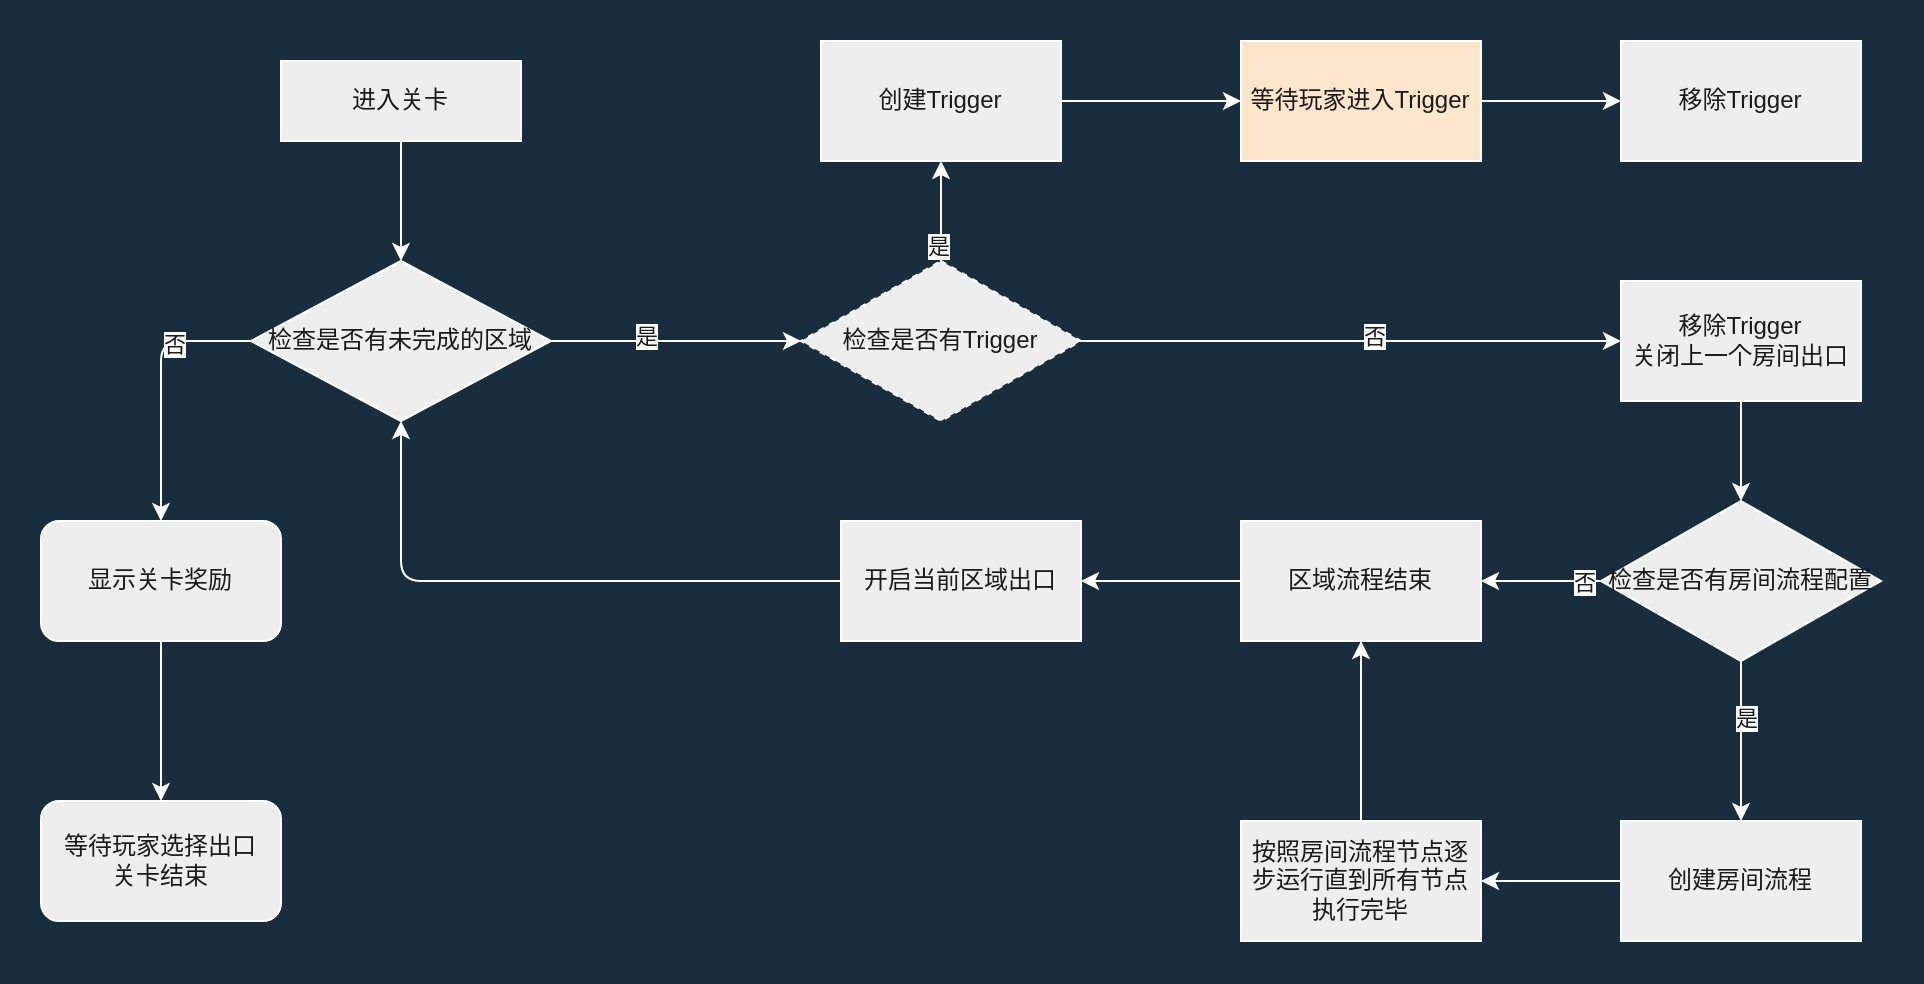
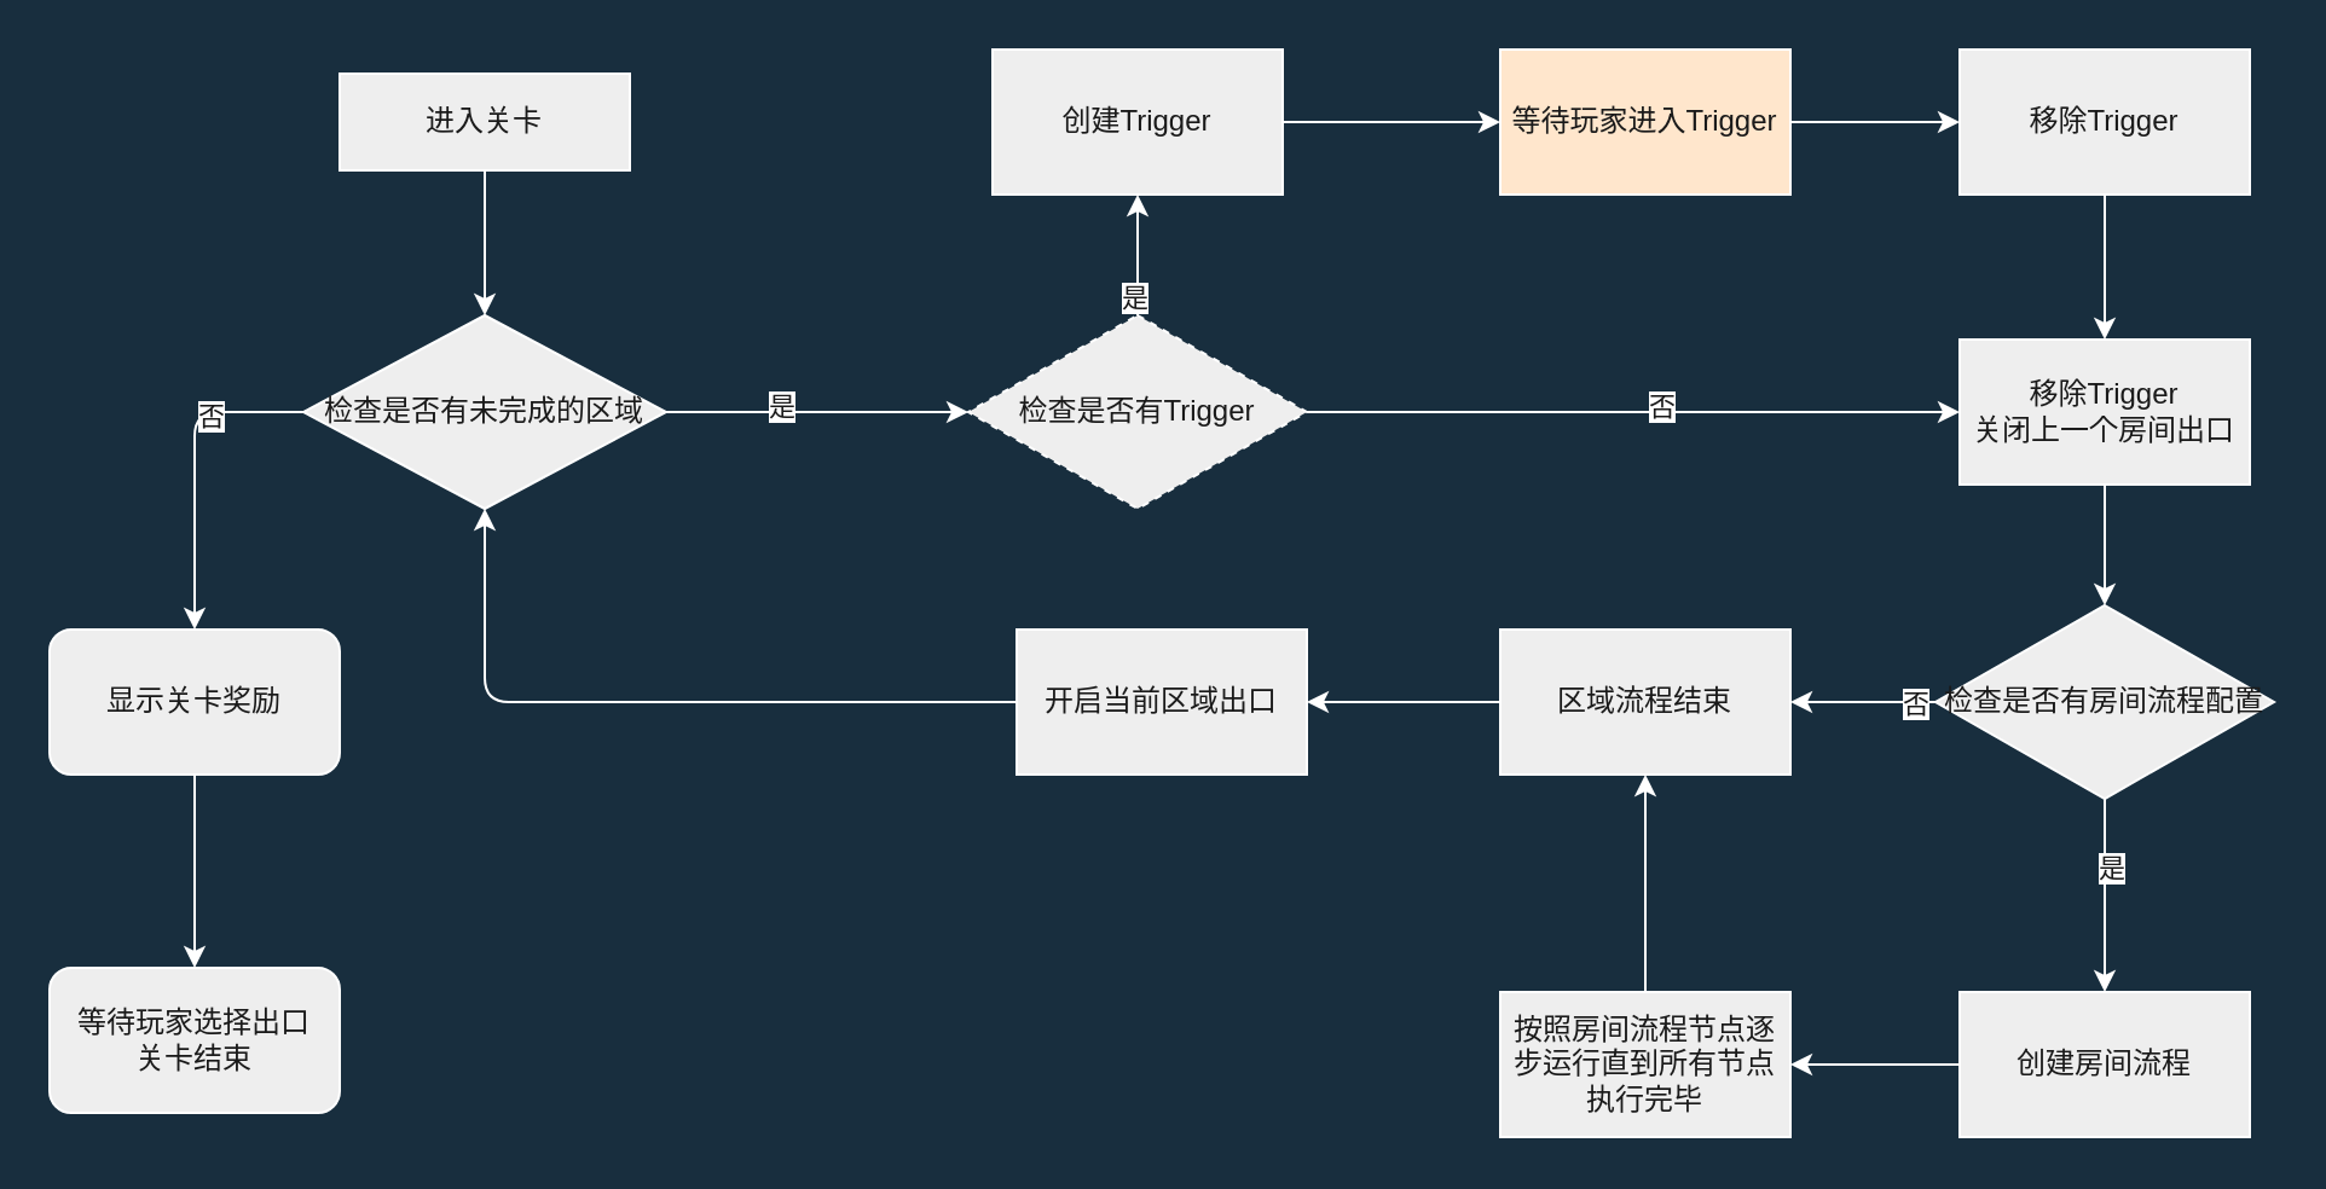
  <mxCell id="0" />
  <mxCell id="1" parent="0" />
  <mxCell id="2" value="" style="edgeStyle=orthogonalEdgeStyle;curved=0;rounded=1;orthogonalLoop=1;jettySize=auto;html=1;fontColor=#FFFFFF;strokeColor=#FFFFFF;" edge="1" parent="1" source="3" target="8"><mxGeometry relative="1" as="geometry" /></mxCell>
  <mxCell id="3" value="进入关卡" style="rounded=0;whiteSpace=wrap;html=1;fontSize=12;glass=0;strokeWidth=1;shadow=0;fillColor=#EEEEEE;strokeColor=#FFFFFF;fontColor=#1A1A1A;" parent="1" vertex="1"><mxGeometry x="140" y="30" width="120" height="40" as="geometry" /></mxCell>
  <mxCell id="4" value="" style="edgeStyle=orthogonalEdgeStyle;curved=0;rounded=1;orthogonalLoop=1;jettySize=auto;html=1;fontColor=#FFFFFF;strokeColor=#FFFFFF;" edge="1" parent="1" source="8" target="13"><mxGeometry relative="1" as="geometry"><mxPoint x="440" y="70" as="targetPoint" /><Array as="points"><mxPoint x="310" y="170" /><mxPoint x="310" y="170" /></Array></mxGeometry></mxCell>
  <mxCell id="5" value="是" style="edgeLabel;html=1;align=center;verticalAlign=middle;resizable=0;points=[];fontColor=#1A1A1A;" vertex="1" connectable="0" parent="4"><mxGeometry x="-0.242" y="3" relative="1" as="geometry"><mxPoint as="offset" /></mxGeometry></mxCell>
  <mxCell id="6" style="edgeStyle=orthogonalEdgeStyle;curved=0;rounded=1;orthogonalLoop=1;jettySize=auto;html=1;fontColor=#FFFFFF;strokeColor=#FFFFFF;exitX=0;exitY=0.5;exitDx=0;exitDy=0;" edge="1" parent="1" source="8" target="34"><mxGeometry relative="1" as="geometry"><mxPoint x="80" y="340" as="targetPoint" /><mxPoint x="120" y="180" as="sourcePoint" /></mxGeometry></mxCell>
  <mxCell id="7" value="否" style="edgeLabel;html=1;align=center;verticalAlign=middle;resizable=0;points=[];fontColor=#1A1A1A;" vertex="1" connectable="0" parent="6"><mxGeometry x="-0.423" y="1" relative="1" as="geometry"><mxPoint as="offset" /></mxGeometry></mxCell>
  <mxCell id="8" value="检查是否有未完成的区域" style="rhombus;whiteSpace=wrap;html=1;fillColor=#EEEEEE;strokeColor=#FFFFFF;fontColor=#1A1A1A;rounded=0;glass=0;strokeWidth=1;shadow=0;" vertex="1" parent="1"><mxGeometry x="125" y="130" width="150" height="80" as="geometry" /></mxCell>
  <mxCell id="9" style="edgeStyle=orthogonalEdgeStyle;curved=0;rounded=1;orthogonalLoop=1;jettySize=auto;html=1;fontColor=#FFFFFF;strokeColor=#FFFFFF;" edge="1" parent="1" source="13" target="15"><mxGeometry relative="1" as="geometry" /></mxCell>
  <mxCell id="10" value="是" style="edgeLabel;html=1;align=center;verticalAlign=middle;resizable=0;points=[];fontColor=#1A1A1A;" vertex="1" connectable="0" parent="9"><mxGeometry x="-0.7" y="2" relative="1" as="geometry"><mxPoint as="offset" /></mxGeometry></mxCell>
  <mxCell id="11" style="edgeStyle=orthogonalEdgeStyle;curved=0;rounded=1;orthogonalLoop=1;jettySize=auto;html=1;fontColor=#FFFFFF;strokeColor=#FFFFFF;" edge="1" parent="1" source="13" target="19"><mxGeometry relative="1" as="geometry" /></mxCell>
  <mxCell id="12" value="否" style="edgeLabel;html=1;align=center;verticalAlign=middle;resizable=0;points=[];fontColor=#1A1A1A;" vertex="1" connectable="0" parent="11"><mxGeometry x="0.082" y="3" relative="1" as="geometry"><mxPoint as="offset" /></mxGeometry></mxCell>
  <mxCell id="13" value="检查是否有Trigger" style="rhombus;whiteSpace=wrap;html=1;rounded=0;fontColor=#1A1A1A;strokeColor=#FFFFFF;fillColor=#EEEEEE;dashed=1;" vertex="1" parent="1"><mxGeometry x="400" y="130" width="140" height="80" as="geometry" /></mxCell>
  <mxCell id="14" value="" style="edgeStyle=orthogonalEdgeStyle;curved=0;rounded=1;orthogonalLoop=1;jettySize=auto;html=1;fontColor=#FFFFFF;strokeColor=#FFFFFF;" edge="1" parent="1" source="15" target="17"><mxGeometry relative="1" as="geometry" /></mxCell>
  <mxCell id="15" value="创建Trigger" style="whiteSpace=wrap;html=1;fillColor=#EEEEEE;strokeColor=#FFFFFF;fontColor=#1A1A1A;rounded=0;" vertex="1" parent="1"><mxGeometry x="410" y="20" width="120" height="60" as="geometry" /></mxCell>
  <mxCell id="16" value="" style="edgeStyle=orthogonalEdgeStyle;curved=0;rounded=1;orthogonalLoop=1;jettySize=auto;html=1;fontColor=#FFFFFF;strokeColor=#FFFFFF;" edge="1" parent="1" source="17" target="21"><mxGeometry relative="1" as="geometry" /></mxCell>
  <mxCell id="17" value="等待玩家进入Trigger" style="whiteSpace=wrap;html=1;fillColor=#ffe6cc;strokeColor=#FFFFFF;fontColor=#1A1A1A;rounded=0;" vertex="1" parent="1"><mxGeometry x="620" y="20" width="120" height="60" as="geometry" /></mxCell>
  <mxCell id="18" value="" style="edgeStyle=orthogonalEdgeStyle;curved=0;rounded=1;orthogonalLoop=1;jettySize=auto;html=1;fontColor=#FFFFFF;strokeColor=#FFFFFF;" edge="1" parent="1" source="19" target="26"><mxGeometry relative="1" as="geometry"><mxPoint x="870" y="280" as="targetPoint" /></mxGeometry></mxCell>
  <mxCell id="19" value="移除Trigger&lt;br&gt;关闭上一个房间出口" style="whiteSpace=wrap;html=1;fillColor=#EEEEEE;strokeColor=#FFFFFF;fontColor=#1A1A1A;rounded=0;" vertex="1" parent="1"><mxGeometry x="810" y="140" width="120" height="60" as="geometry" /></mxCell>
+ <mxCell id="20" style="edgeStyle=orthogonalEdgeStyle;curved=0;rounded=1;orthogonalLoop=1;jettySize=auto;html=1;entryX=0.5;entryY=0;entryDx=0;entryDy=0;fontColor=#FFFFFF;strokeColor=#FFFFFF;" edge="1" parent="1" source="21" target="19"><mxGeometry relative="1" as="geometry" /></mxCell>
  <mxCell id="21" value="移除Trigger" style="whiteSpace=wrap;html=1;fillColor=#EEEEEE;strokeColor=#FFFFFF;fontColor=#1A1A1A;rounded=0;" vertex="1" parent="1"><mxGeometry x="810" y="20" width="120" height="60" as="geometry" /></mxCell>
  <mxCell id="22" value="" style="edgeStyle=orthogonalEdgeStyle;curved=0;rounded=1;orthogonalLoop=1;jettySize=auto;html=1;fontColor=#FFFFFF;strokeColor=#FFFFFF;" edge="1" parent="1" source="26" target="28"><mxGeometry relative="1" as="geometry" /></mxCell>
  <mxCell id="23" value="是" style="edgeLabel;html=1;align=center;verticalAlign=middle;resizable=0;points=[];fontColor=#1A1A1A;" vertex="1" connectable="0" parent="22"><mxGeometry x="-0.289" y="2" relative="1" as="geometry"><mxPoint as="offset" /></mxGeometry></mxCell>
  <mxCell id="24" value="" style="edgeStyle=orthogonalEdgeStyle;curved=0;rounded=1;orthogonalLoop=1;jettySize=auto;html=1;fontColor=#FFFFFF;strokeColor=#FFFFFF;" edge="1" parent="1" source="26" target="30"><mxGeometry relative="1" as="geometry" /></mxCell>
  <mxCell id="25" value="否" style="edgeLabel;html=1;align=center;verticalAlign=middle;resizable=0;points=[];fontColor=#1A1A1A;" vertex="1" connectable="0" parent="24"><mxGeometry x="-0.711" relative="1" as="geometry"><mxPoint as="offset" /></mxGeometry></mxCell>
  <mxCell id="26" value="检查是否有房间流程配置" style="rhombus;whiteSpace=wrap;html=1;rounded=0;fontColor=#1A1A1A;strokeColor=#FFFFFF;fillColor=#EEEEEE;" vertex="1" parent="1"><mxGeometry x="800" y="250" width="140" height="80" as="geometry" /></mxCell>
  <mxCell id="27" value="" style="edgeStyle=orthogonalEdgeStyle;curved=0;rounded=1;orthogonalLoop=1;jettySize=auto;html=1;fontColor=#FFFFFF;strokeColor=#FFFFFF;" edge="1" parent="1" source="28" target="32"><mxGeometry relative="1" as="geometry" /></mxCell>
  <mxCell id="28" value="创建房间流程" style="whiteSpace=wrap;html=1;fillColor=#EEEEEE;strokeColor=#FFFFFF;fontColor=#1A1A1A;rounded=0;" vertex="1" parent="1"><mxGeometry x="810" y="410" width="120" height="60" as="geometry" /></mxCell>
  <mxCell id="29" style="edgeStyle=orthogonalEdgeStyle;curved=0;rounded=1;orthogonalLoop=1;jettySize=auto;html=1;fontColor=#FFFFFF;strokeColor=#FFFFFF;" edge="1" parent="1" source="30" target="37"><mxGeometry relative="1" as="geometry"><mxPoint x="490" y="290" as="targetPoint" /></mxGeometry></mxCell>
  <mxCell id="30" value="区域流程结束" style="whiteSpace=wrap;html=1;fillColor=#EEEEEE;strokeColor=#FFFFFF;fontColor=#1A1A1A;rounded=0;" vertex="1" parent="1"><mxGeometry x="620" y="260" width="120" height="60" as="geometry" /></mxCell>
  <mxCell id="31" style="edgeStyle=orthogonalEdgeStyle;curved=0;rounded=1;orthogonalLoop=1;jettySize=auto;html=1;entryX=0.5;entryY=1;entryDx=0;entryDy=0;fontColor=#FFFFFF;strokeColor=#FFFFFF;" edge="1" parent="1" source="32" target="30"><mxGeometry relative="1" as="geometry" /></mxCell>
  <mxCell id="32" value="按照房间流程节点逐步运行直到所有节点执行完毕" style="whiteSpace=wrap;html=1;fillColor=#EEEEEE;strokeColor=#FFFFFF;fontColor=#1A1A1A;rounded=0;" vertex="1" parent="1"><mxGeometry x="620" y="410" width="120" height="60" as="geometry" /></mxCell>
  <mxCell id="33" value="" style="edgeStyle=orthogonalEdgeStyle;curved=0;rounded=1;orthogonalLoop=1;jettySize=auto;html=1;fontColor=#FFFFFF;strokeColor=#FFFFFF;" edge="1" parent="1" source="34" target="35"><mxGeometry relative="1" as="geometry" /></mxCell>
  <mxCell id="34" value="显示关卡奖励" style="rounded=1;whiteSpace=wrap;html=1;fontColor=#1A1A1A;strokeColor=#FFFFFF;fillColor=#EEEEEE;" vertex="1" parent="1"><mxGeometry x="20" y="260" width="120" height="60" as="geometry" /></mxCell>
  <mxCell id="35" value="等待玩家选择出口&lt;br&gt;关卡结束" style="whiteSpace=wrap;html=1;fillColor=#EEEEEE;strokeColor=#FFFFFF;fontColor=#1A1A1A;rounded=1;" vertex="1" parent="1"><mxGeometry x="20" y="400" width="120" height="60" as="geometry" /></mxCell>
  <mxCell id="36" style="edgeStyle=orthogonalEdgeStyle;curved=0;rounded=1;orthogonalLoop=1;jettySize=auto;html=1;entryX=0.5;entryY=1;entryDx=0;entryDy=0;fontColor=#FFFFFF;strokeColor=#FFFFFF;" edge="1" parent="1" source="37" target="8"><mxGeometry relative="1" as="geometry" /></mxCell>
  <mxCell id="37" value="开启当前区域出口" style="rounded=0;whiteSpace=wrap;html=1;fontColor=#1A1A1A;strokeColor=#FFFFFF;fillColor=#EEEEEE;" vertex="1" parent="1"><mxGeometry x="420" y="260" width="120" height="60" as="geometry" /></mxCell>
